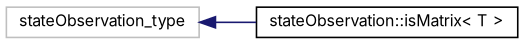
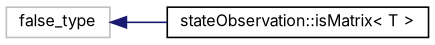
  digraph {
    rankdir=LR
    fontname=Inter
    node [fillcolor=white fontname=Inter fontsize=10 shape=record style=filled]
-   n1 [color=grey75 height=0.2 label=stateObservation_type width=0.4]
+   n1 [color=grey75 height=0.2 label=false_type width=0.4]
    n2 [color=black height=0.2 label="stateObservation::isMatrix\< T \>" width=0.4]
    n1 -> n2 [color=midnightblue dir=back fontname=Inter fontsize=10 labelfontname=Helvetica labelfontsize=10 style=solid]
  }
